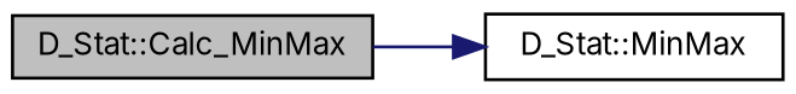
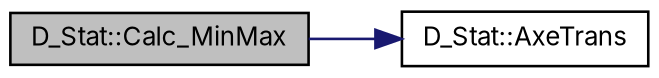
  digraph {
    rankdir=LR
    fontname=Inter
    node [color=black fontname=Inter fontsize=10 shape=record style=filled]
    n1 [fillcolor=grey75 fontcolor=black height=0.2 label="D_Stat::Calc_MinMax" width=0.4]
-   n2 [fillcolor=white height=0.2 label="D_Stat::MinMax" width=0.4]
+   n2 [fillcolor=white height=0.2 label="D_Stat::AxeTrans" width=0.4]
    n1 -> n2 [color=midnightblue fontname=Inter fontsize=10 labelfontname=Helvetica labelfontsize=10 style=solid]
  }
